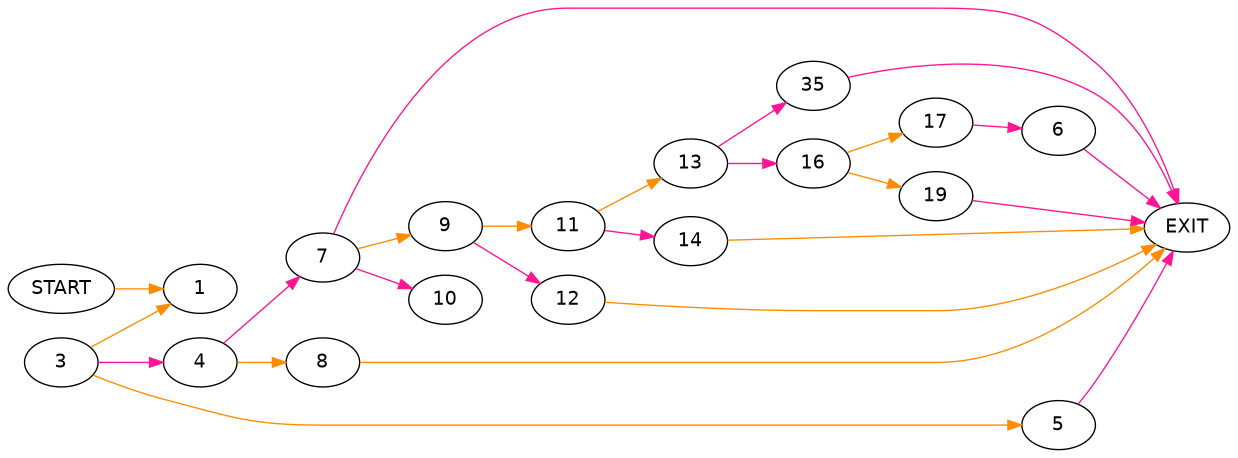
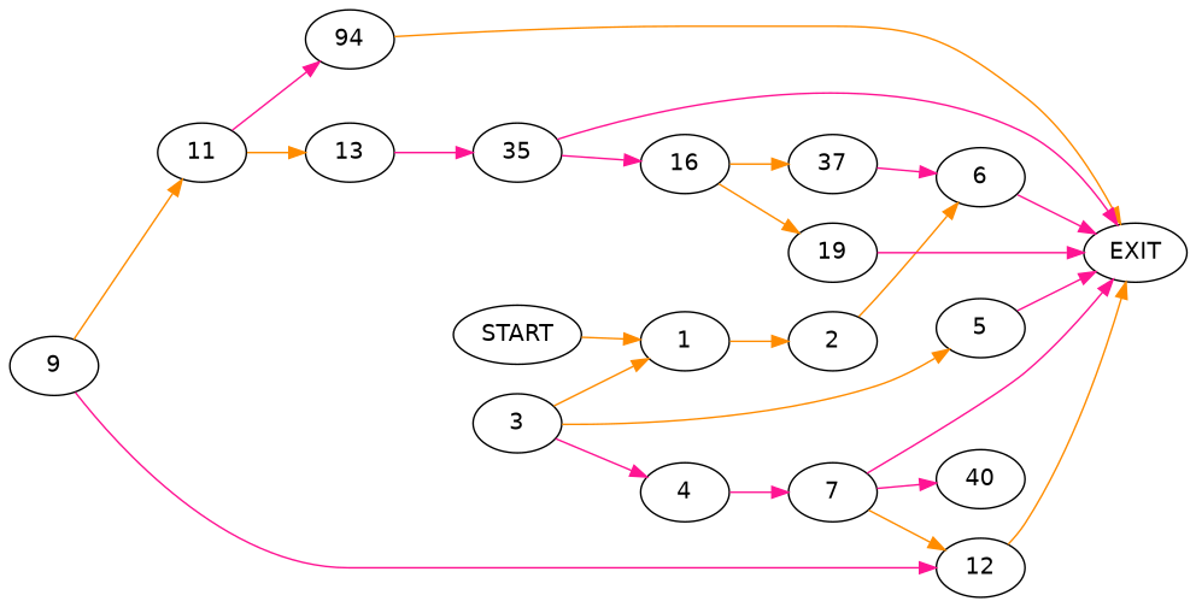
  digraph {
    fontname="DejaVu Sans"
    rankdir=LR
    node [fontname="DejaVu Sans"]
    edge [color=darkorange fontname="DejaVu Sans"]
    n1 [label=START]
    1
+   2
    n4 [label=EXIT]
    6
    3
    4
    5
    7
-   8
    9
-   10
+   10 [label=40]
    11
    12
    13
-   14
+   14 [label=94]
    n17 [label=35]
    16
-   17
+   17 [label=37]
    n20 [label=19]
    n1 -> 1
+   1 -> 2
+   2 -> 6
    6 -> n4 [color=deeppink]
    3 -> 1
    3 -> 4 [color=deeppink]
    3 -> 5
    4 -> 7 [color=deeppink]
-   4 -> 8
    5 -> n4 [color=deeppink]
    7 -> n4 [color=deeppink]
-   7 -> 9
+   7 -> 12
    7 -> 10 [color=deeppink]
-   8 -> n4
    9 -> 11
    9 -> 12 [color=deeppink]
    11 -> 13
    11 -> 14 [color=deeppink]
    12 -> n4
    13 -> n17 [color=deeppink]
-   13 -> 16 [color=deeppink]
+   n17 -> 16 [color=deeppink]
    14 -> n4
    n17 -> n4 [color=deeppink]
    16 -> 17
    16 -> n20
    17 -> 6 [color=deeppink]
    n20 -> n4 [color=deeppink]
  }
